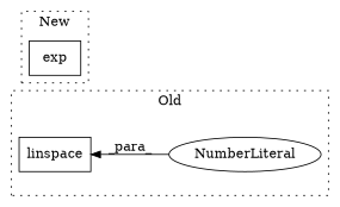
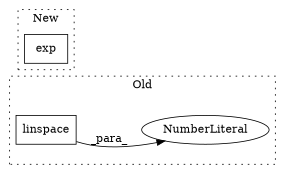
  digraph {
    rankdir=LR
    node [a=32 shape=box]
    n1 [l="9,1" label=linspace s="733,755"]
    n2 [a=34 l=5 label=NumberLiteral s=747 shape=ellipse]
    n3 [l="4,1" label=exp s="590,624"]
    subgraph cluster_1 {
      label=Old
      style=dotted
      n1
      n2
    }
    subgraph cluster_2 {
      label=New
      style=dotted
      n3
    }
-   n2 -> n1 [label=_para_]
+   n1 -> n2 [label=_para_]
  }
